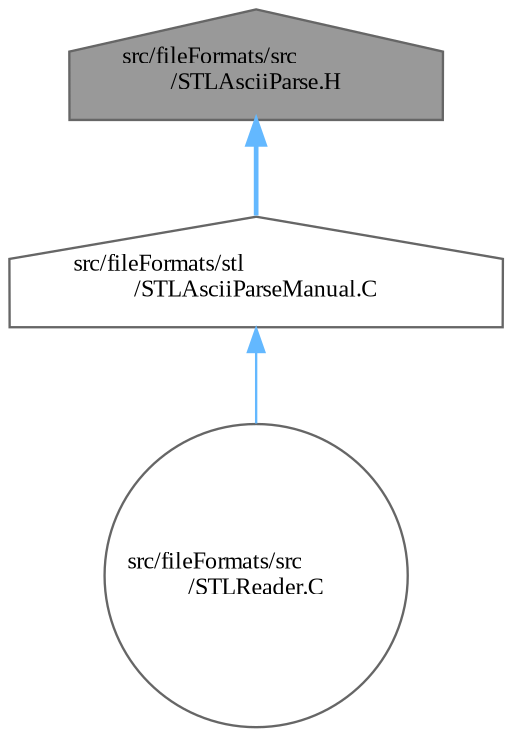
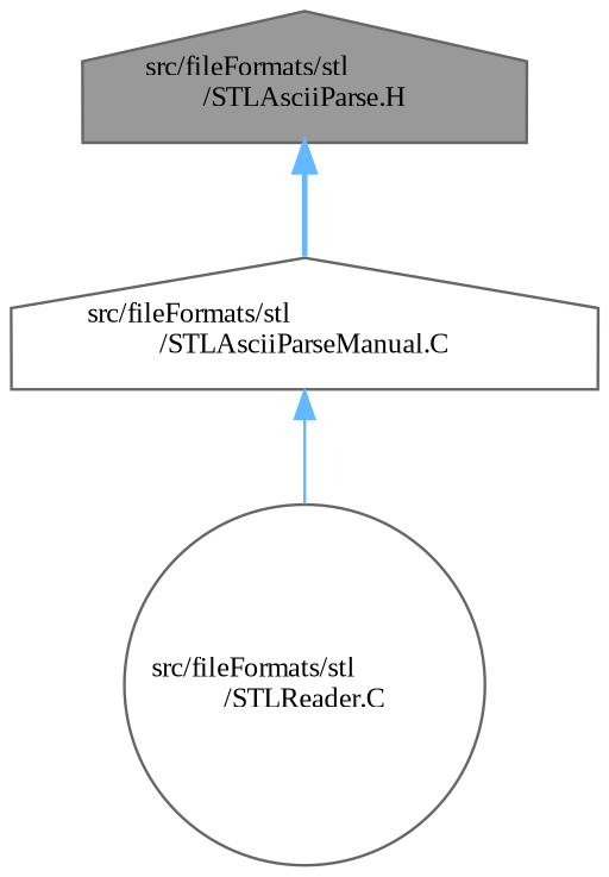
  digraph {
    fontname="Liberation Serif"
    node [color=grey40 fillcolor=white fontname="Liberation Serif" fontsize=10 shape=house style=filled]
    edge [color=steelblue1 dir=back fontname="Liberation Serif" fontsize=10 labelfontname=Helvetica labelfontsize=10]
-   n1 [color=gray40 fillcolor=grey60 fontcolor=black height=0.2 label="src/fileFormats/src\l/STLAsciiParse.H" width=0.4]
+   n1 [color=gray40 fillcolor=grey60 fontcolor=black height=0.2 label="src/fileFormats/stl\l/STLAsciiParse.H" width=0.4]
    n2 [height=0.2 label="src/fileFormats/stl\l/STLAsciiParseManual.C" width=0.4]
-   n3 [height=0.2 label="src/fileFormats/src\l/STLReader.C" shape=circle width=0.4]
+   n3 [height=0.2 label="src/fileFormats/stl\l/STLReader.C" shape=circle width=0.4]
    n1 -> n2 [style=bold]
    n2 -> n3 [style=solid]
  }
